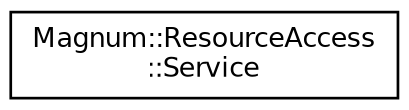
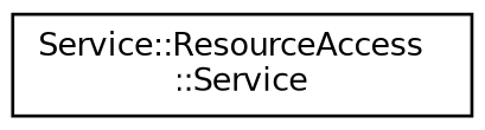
  digraph {
    rankdir=LR
-   n1 [color=black fillcolor=white fontname=Helvetica fontsize=10 height=0.2 label="Magnum::ResourceAccess\l::Service" shape=record style=filled width=0.4]
+   n1 [color=black fillcolor=white fontname=Helvetica fontsize=10 height=0.2 label="Service::ResourceAccess\l::Service" shape=record style=filled width=0.4]
  }
